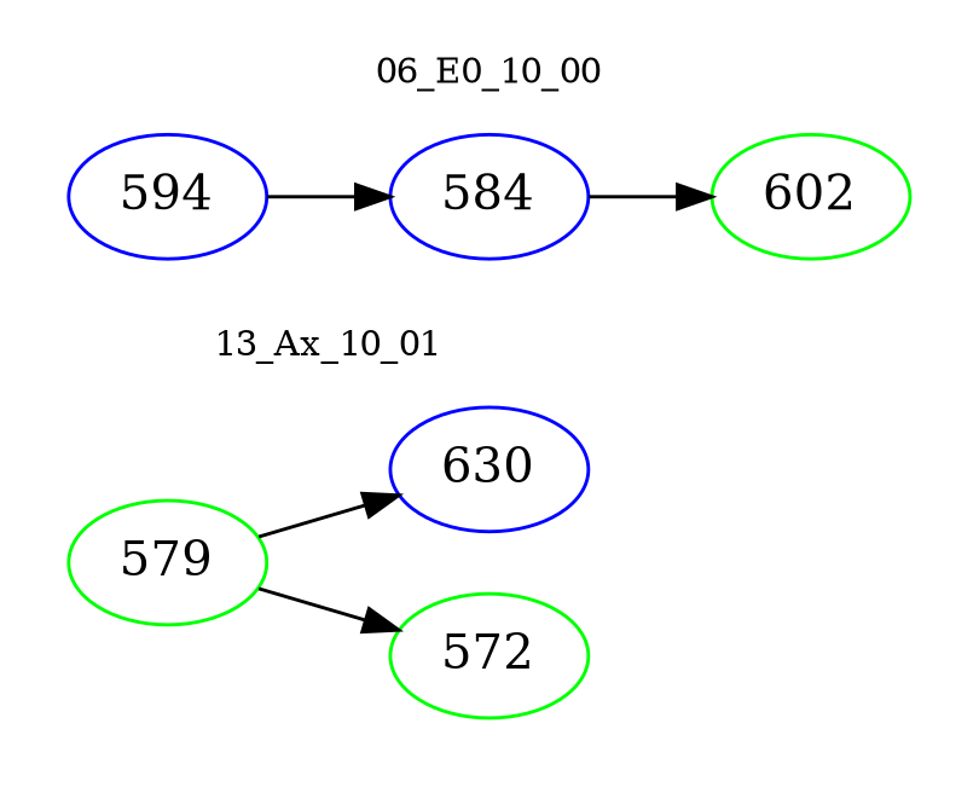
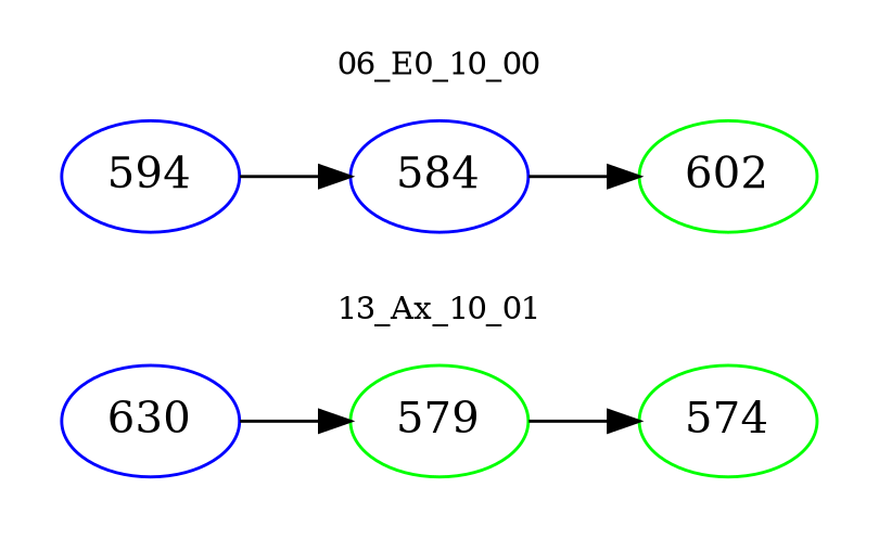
  digraph {
    rankdir=LR
    node [color=green]
    edge [color=black]
    n1 [label=579]
-   n2 [label=572]
+   n2 [label=574]
    n3 [color=blue label=630]
    n4 [color=blue label=584]
    n5 [color=blue label=594]
    n6 [label=602]
    subgraph cluster_1 {
      color=white
      fontsize=10
      label="13_Ax_10_01"
      n1
      n2
      n3
    }
    subgraph cluster_2 {
      color=white
      fontsize=10
      label="06_E0_10_00"
      n4
      n5
      n6
    }
    n1 -> n2
-   n1 -> n3
+   n3 -> n1
    n4 -> n6
    n5 -> n4
  }
